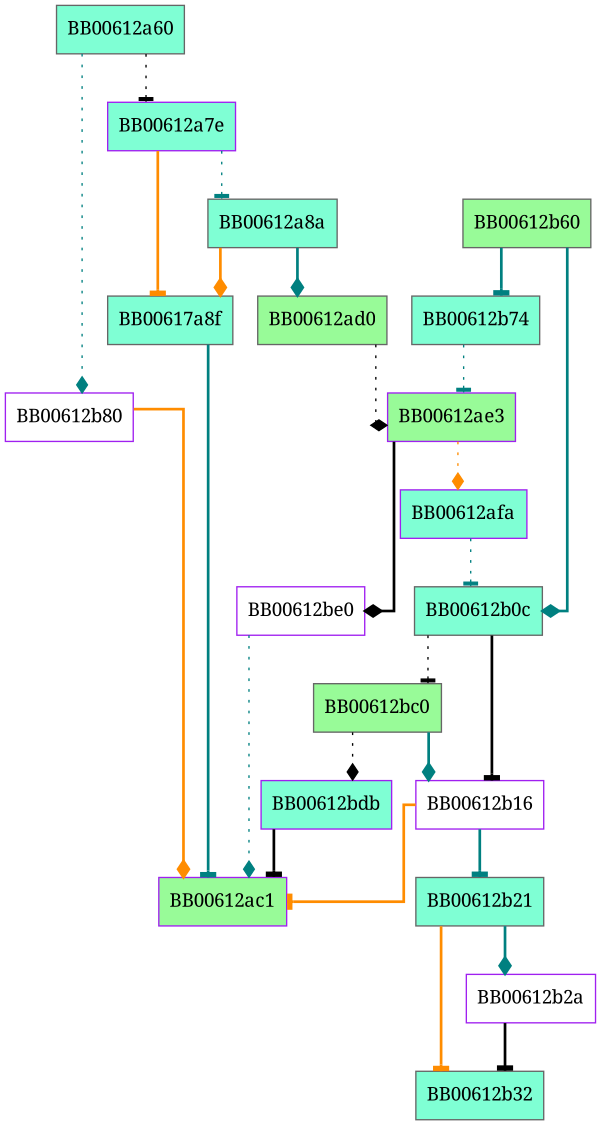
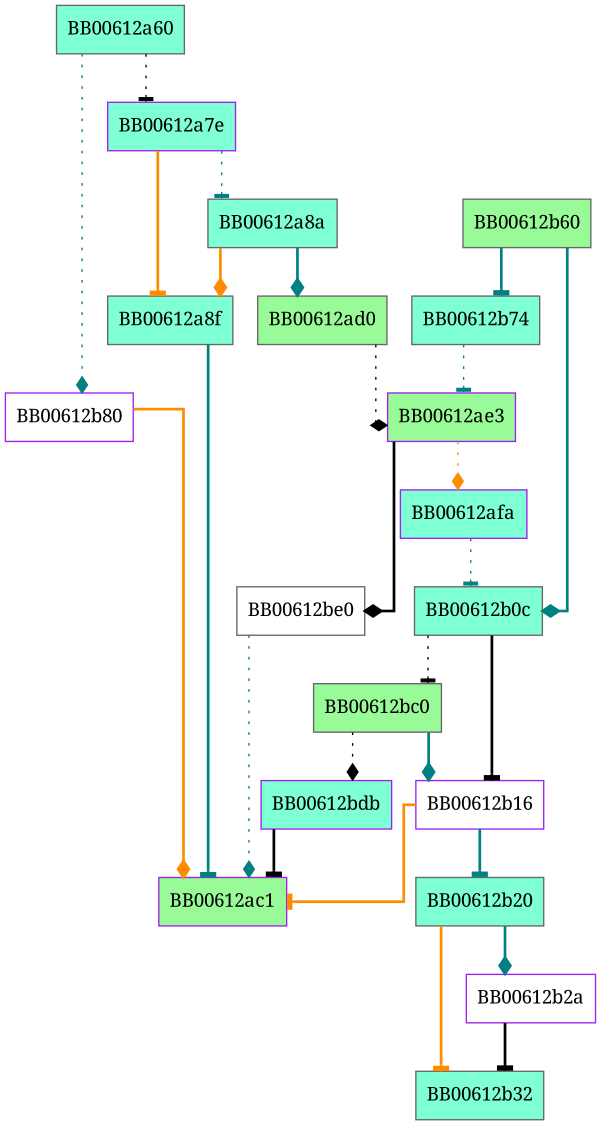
  digraph {
    fontname="Noto Serif"
    splines=ortho
    node [color=gray40 fillcolor=aquamarine fontname="Noto Serif" shape=box style=filled]
    edge [arrowhead=tee color=teal fontname="Noto Serif" style=bold]
    BB00612b80 [color=purple fillcolor=white]
    BB00612a60
    BB00612a7e [color=purple]
    BB00612ac1 [color=purple fillcolor=palegreen]
-   BB00612a8f [label=BB00617a8f]
+   BB00612a8f
    BB00612a8a
    BB00612ad0 [fillcolor=palegreen]
    BB00612ae3 [color=purple fillcolor=palegreen]
    BB00612b60 [fillcolor=palegreen]
    BB00612b0c
    BB00612b74
-   BB00612be0 [color=purple fillcolor=white]
+   BB00612be0 [fillcolor=white]
    BB00612afa [color=purple]
    BB00612bc0 [fillcolor=palegreen]
    BB00612b16 [color=purple fillcolor=white]
    BB00612bdb [color=purple]
-   BB00612b21
+   BB00612b21 [label=BB00612b20]
    BB00612b32
    BB00612b2a [color=purple fillcolor=white]
    BB00612b80 -> BB00612ac1 [arrowhead=diamond color=darkorange]
    BB00612a60 -> BB00612b80 [arrowhead=diamond style=dotted]
    BB00612a60 -> BB00612a7e [color=black style=dotted]
    BB00612a7e -> BB00612a8f [color=darkorange]
    BB00612a7e -> BB00612a8a [style=dotted]
    BB00612a8f -> BB00612ac1
    BB00612a8a -> BB00612a8f [arrowhead=diamond color=darkorange]
    BB00612a8a -> BB00612ad0 [arrowhead=diamond]
    BB00612ad0 -> BB00612ae3 [arrowhead=diamond color=black style=dotted]
    BB00612ae3 -> BB00612be0 [arrowhead=diamond color=black]
    BB00612ae3 -> BB00612afa [arrowhead=diamond color=darkorange style=dotted]
    BB00612b60 -> BB00612b0c [arrowhead=diamond]
    BB00612b60 -> BB00612b74
    BB00612b0c -> BB00612bc0 [color=black style=dotted]
    BB00612b0c -> BB00612b16 [color=black]
    BB00612b74 -> BB00612ae3 [style=dotted]
    BB00612be0 -> BB00612ac1 [arrowhead=diamond style=dotted]
    BB00612afa -> BB00612b0c [style=dotted]
    BB00612bc0 -> BB00612b16 [arrowhead=diamond]
    BB00612bc0 -> BB00612bdb [arrowhead=diamond color=black style=dotted]
    BB00612b16 -> BB00612ac1 [color=darkorange]
    BB00612b16 -> BB00612b21
    BB00612bdb -> BB00612ac1 [color=black]
    BB00612b21 -> BB00612b32 [color=darkorange]
    BB00612b21 -> BB00612b2a [arrowhead=diamond]
    BB00612b2a -> BB00612b32 [color=black]
  }
